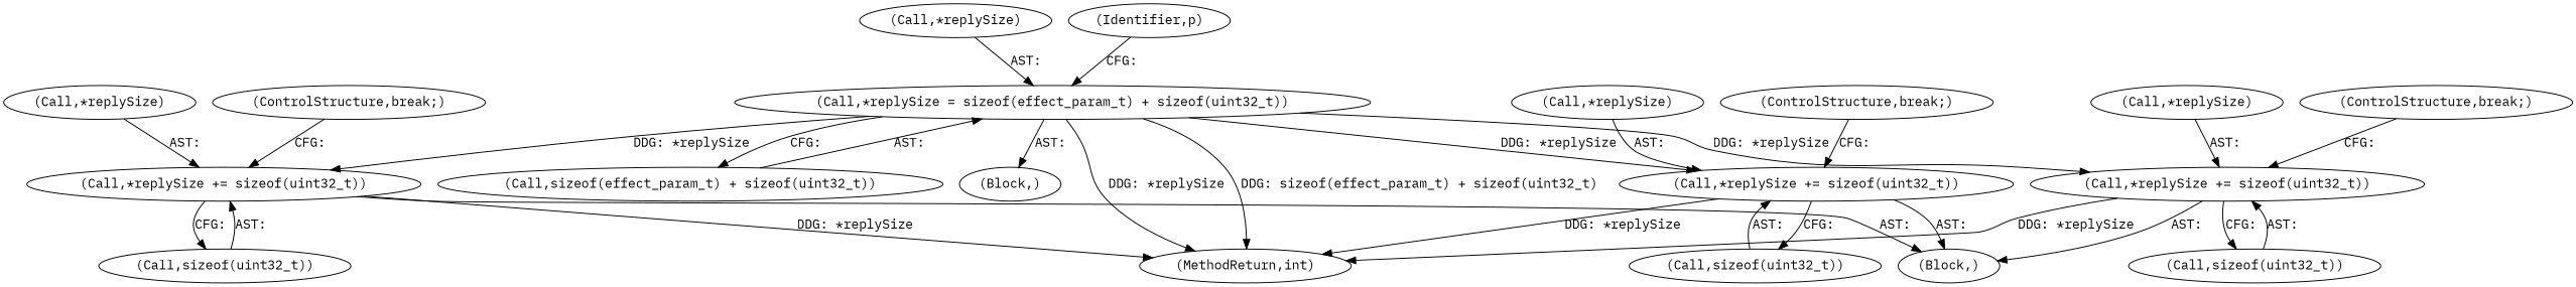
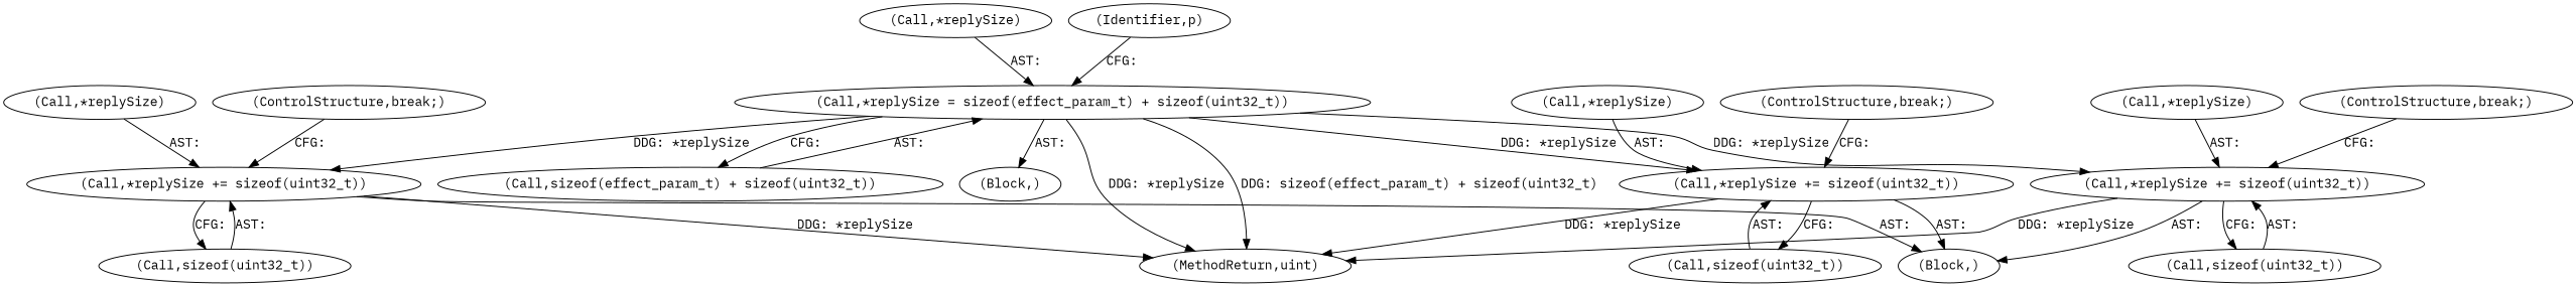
  digraph {
    fontname="IBM Plex Mono"
    node [fontname="IBM Plex Mono"]
    edge [fontname="IBM Plex Mono"]
    n1 [label="(Call,*replySize = sizeof(effect_param_t) + sizeof(uint32_t))"]
    n2 [label="(Call,*replySize += sizeof(uint32_t))"]
    n3 [label="(Call,*replySize += sizeof(uint32_t))"]
    n4 [label="(Call,*replySize += sizeof(uint32_t))"]
    n5 [label="(Call,sizeof(effect_param_t) + sizeof(uint32_t))"]
-   n6 [label="(MethodReturn,int)"]
+   n6 [label="(MethodReturn,uint)"]
    n7 [label="(Block,)"]
    n8 [label="(Block,)"]
    n9 [label="(Call,sizeof(uint32_t))"]
    n10 [label="(Call,sizeof(uint32_t))"]
    n11 [label="(Call,sizeof(uint32_t))"]
    n12 [label="(Call,*replySize)"]
    n13 [label="(ControlStructure,break;)"]
    n14 [label="(Call,*replySize)"]
    n15 [label="(Identifier,p)"]
    n16 [label="(Call,*replySize)"]
    n17 [label="(ControlStructure,break;)"]
    n18 [label="(Call,*replySize)"]
    n19 [label="(ControlStructure,break;)"]
    n1 -> n2 [label="DDG: *replySize"]
    n1 -> n3 [label="DDG: *replySize"]
    n1 -> n4 [label="DDG: *replySize"]
    n1 -> n5 [label="CFG: "]
    n1 -> n6 [label="DDG: *replySize"]
    n1 -> n6 [label="DDG: sizeof(effect_param_t) + sizeof(uint32_t)"]
    n1 -> n7 [label="AST: "]
    n2 -> n6 [label="DDG: *replySize"]
    n2 -> n8 [label="AST: "]
    n2 -> n9 [label="CFG: "]
    n3 -> n6 [label="DDG: *replySize"]
    n3 -> n8 [label="AST: "]
    n3 -> n10 [label="CFG: "]
    n4 -> n6 [label="DDG: *replySize"]
    n4 -> n8 [label="AST: "]
    n4 -> n11 [label="CFG: "]
    n5 -> n1 [label="AST: "]
    n9 -> n2 [label="AST: "]
    n10 -> n3 [label="AST: "]
    n11 -> n4 [label="AST: "]
    n12 -> n1 [label="AST: "]
    n13 -> n4 [label="CFG: "]
    n14 -> n4 [label="AST: "]
    n15 -> n1 [label="CFG: "]
    n16 -> n2 [label="AST: "]
    n17 -> n2 [label="CFG: "]
    n18 -> n3 [label="AST: "]
    n19 -> n3 [label="CFG: "]
  }
